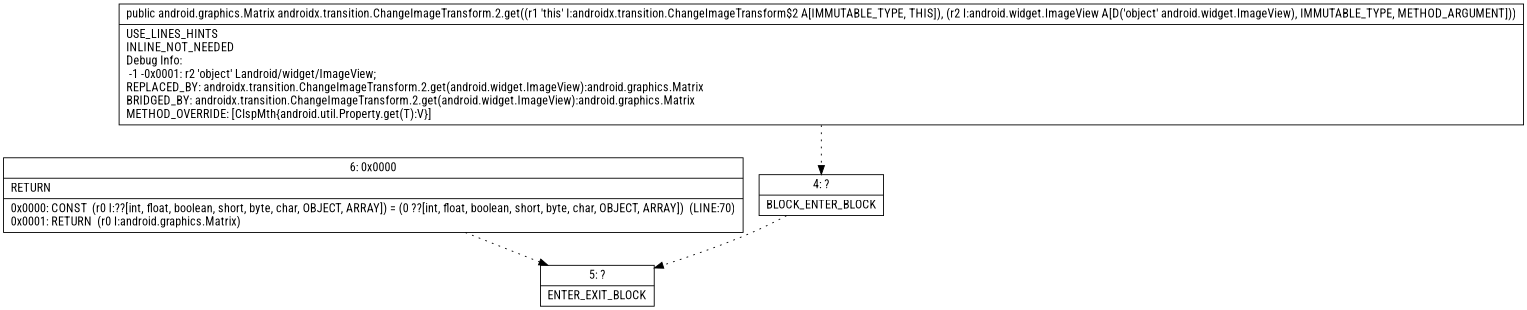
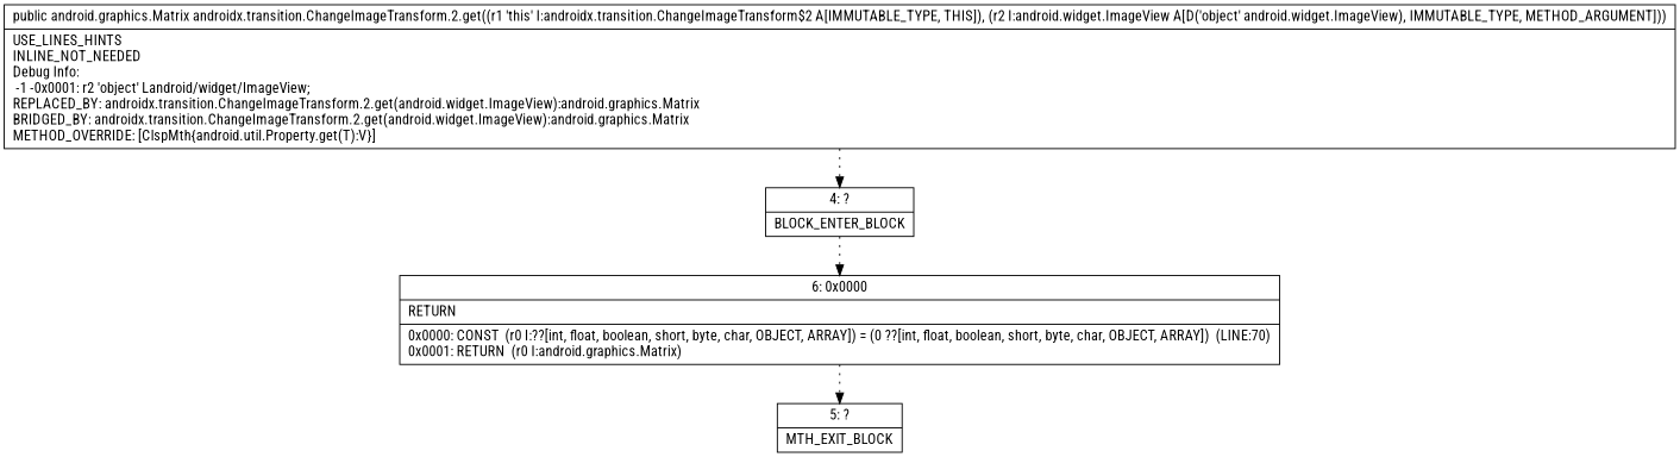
  digraph {
    fontname="Roboto Condensed"
    node [fontname="Roboto Condensed" shape=record]
    edge [fontname="Roboto Condensed" style=dotted]
    n1 [label="{4\:\ ?|BLOCK_ENTER_BLOCK\l}"]
    n2 [label="{6\:\ 0x0000|RETURN\l|0x0000: CONST  (r0 I:??[int, float, boolean, short, byte, char, OBJECT, ARRAY]) = (0 ??[int, float, boolean, short, byte, char, OBJECT, ARRAY])  (LINE:70)\l0x0001: RETURN  (r0 I:android.graphics.Matrix) \l}"]
-   n3 [label="{5\:\ ?|ENTER_EXIT_BLOCK\l}"]
+   n3 [label="{5\:\ ?|MTH_EXIT_BLOCK\l}"]
    n4 [label="{public android.graphics.Matrix androidx.transition.ChangeImageTransform.2.get((r1 'this' I:androidx.transition.ChangeImageTransform$2 A[IMMUTABLE_TYPE, THIS]), (r2 I:android.widget.ImageView A[D('object' android.widget.ImageView), IMMUTABLE_TYPE, METHOD_ARGUMENT]))  | USE_LINES_HINTS\lINLINE_NOT_NEEDED\lDebug Info:\l  \-1 \-0x0001: r2 'object' Landroid\/widget\/ImageView;\lREPLACED_BY: androidx.transition.ChangeImageTransform.2.get(android.widget.ImageView):android.graphics.Matrix\lBRIDGED_BY: androidx.transition.ChangeImageTransform.2.get(android.widget.ImageView):android.graphics.Matrix\lMETHOD_OVERRIDE: [ClspMth\{android.util.Property.get(T):V\}]\l}"]
-   n1 -> n3
+   n1 -> n2
    n2 -> n3
    n4 -> n1
  }
